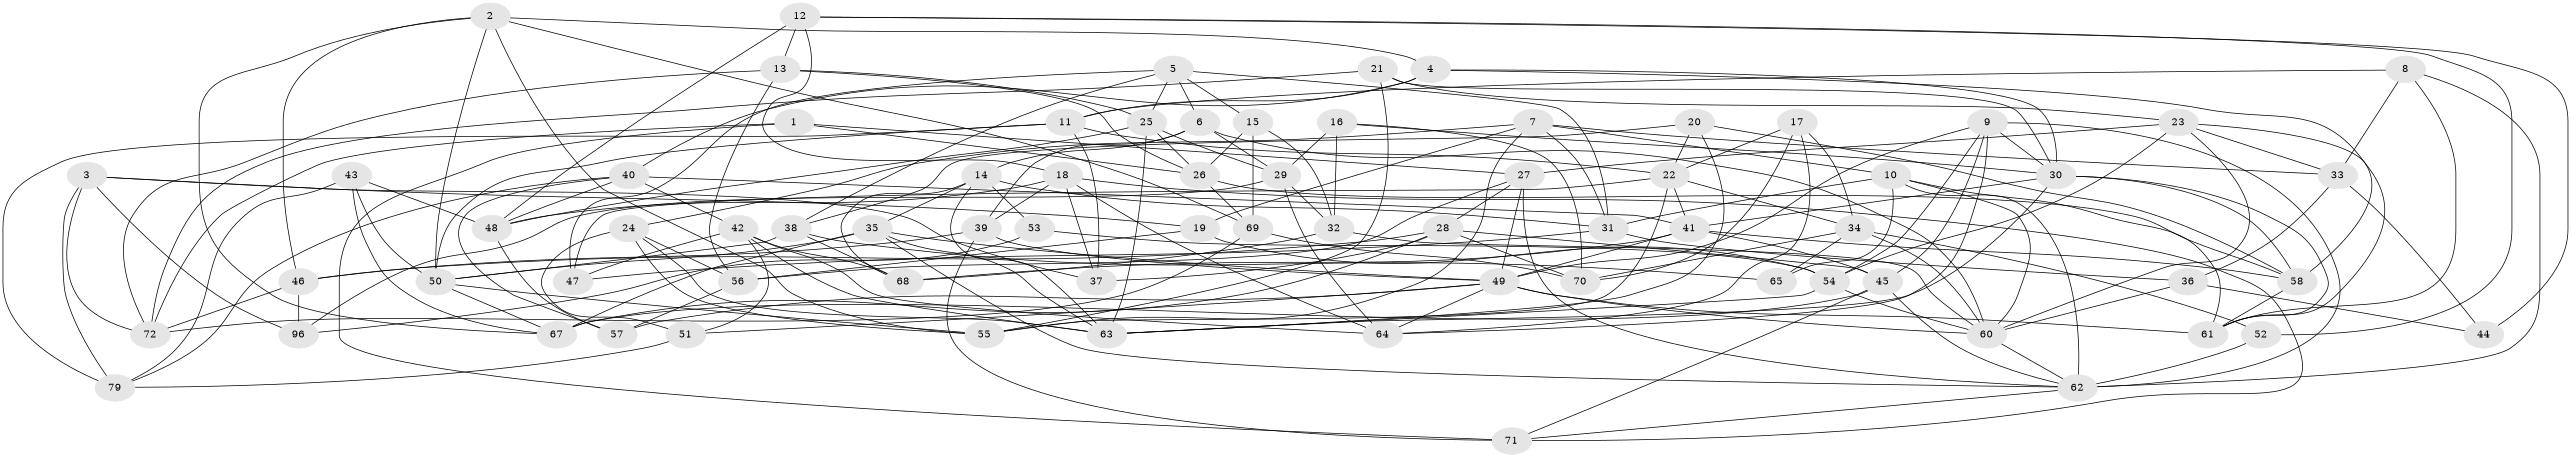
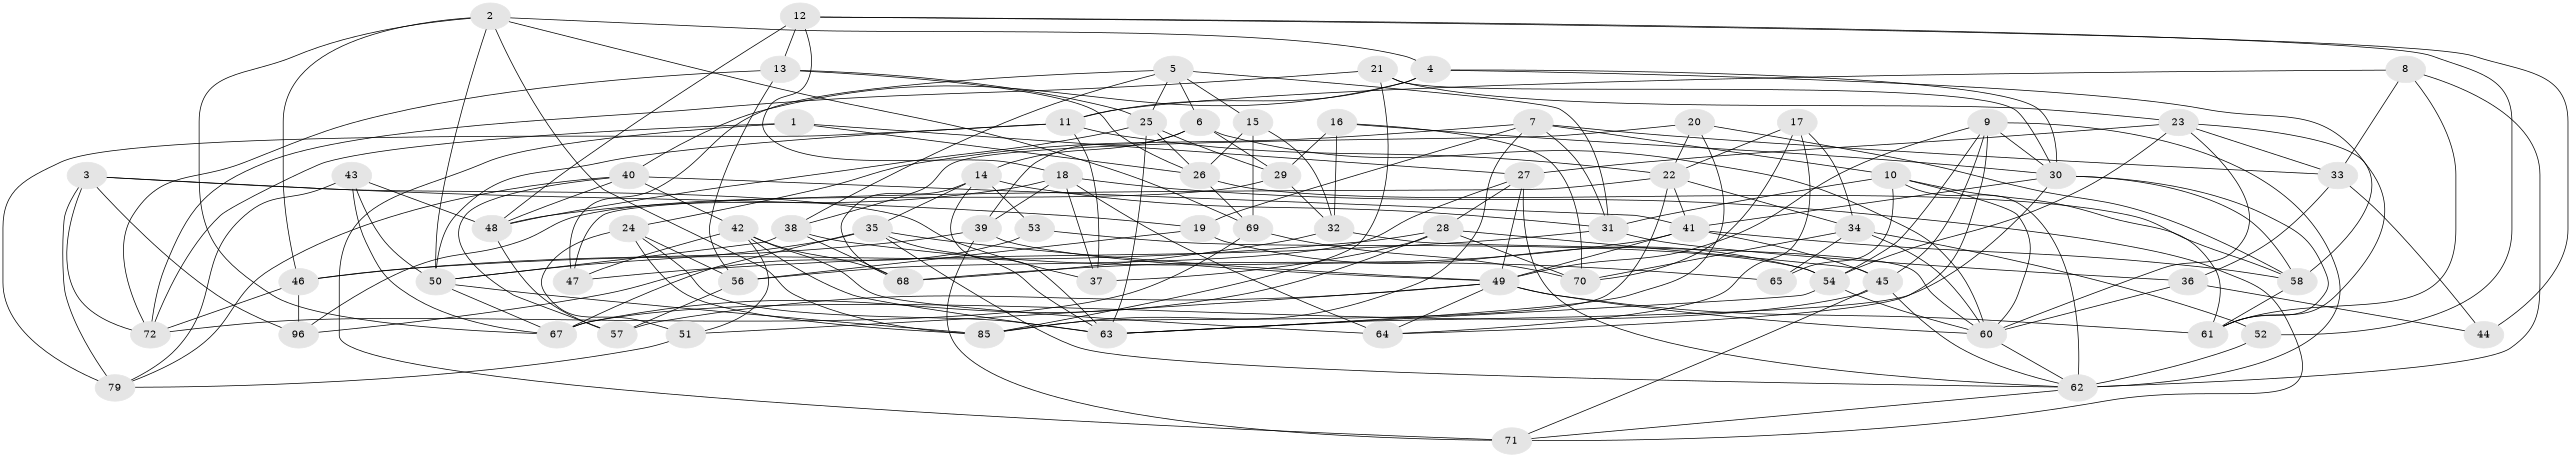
  graph {
    node [color=gray90 style=filled]
    edge [weight=1.0]
    1
    26
    27
    71
    72
    69
    58
    62
    49
    56
    28
    2
    4
    46
    50
-   55
+   55 [label=85]
    67
    11
    30
    40
    n21 [label=96]
    70
    3
    19
    37
    n26 [label=79]
    54
    22
    61
    63
    41
    48
    42
    57
    5
    6
    15
    25
    31
    38
    47
    14
    29
    39
    60
    32
    36
    65
    68
    35
    53
    64
    7
    10
    24
    33
    51
    44
    8
    9
    45
    34
    12
    13
    18
    52
    16
    17
    20
    21
    23
    43
    1 -- 26
    1 -- 27
    1 -- 71
    1 -- 72
    26 -- 69
    26 -- 58
    27 -- 62
    27 -- 49
    27 -- 56
    27 -- 28
    69 -- 72
    69 -- 70 [weight=2.0]
    58 -- 61
    62 -- 71
    49 -- 61
    49 -- 57
    49 -- 60
    49 -- 64
    49 -- 51
    56 -- 57
    28 -- 46
    28 -- 67
    28 -- 70
    28 -- 37
    28 -- 45
    2 -- 69
    2 -- 4
    2 -- 46
    2 -- 50
    2 -- 55
    2 -- 67
    4 -- 58
    4 -- 11
    4 -- 30
    4 -- 40
    46 -- 72
    46 -- n21 [weight=2.0]
    50 -- 55
    50 -- 67
    11 -- 50
    11 -- 37
    11 -- n26
    11 -- 22
    30 -- 58
    30 -- 61
    30 -- 63
    30 -- 41
    40 -- n26
    40 -- 41
    40 -- 48
    40 -- 42
    40 -- 57
    3 -- 72
    3 -- n21
    3 -- 19
    3 -- 37
    3 -- n26 [weight=2.0]
    19 -- 56
    19 -- 54
    54 -- 63
    54 -- 60
    22 -- 55
    22 -- 41
    22 -- 47
    22 -- 34 [weight=2.0]
    41 -- 58
    41 -- 49
    41 -- 68 [weight=2.0]
    41 -- 45
    48 -- 57
    42 -- 63
    42 -- 47
    42 -- 68
    42 -- 64
    42 -- 51
    5 -- 6
    5 -- 15
    5 -- 25
    5 -- 31
    5 -- 38
    5 -- 47
    6 -- 14
    6 -- 29
    6 -- 39 [weight=2.0]
    6 -- 60
    15 -- 26
    15 -- 69
    15 -- 32
    25 -- 26
    25 -- 63
    25 -- 48
    25 -- 29
    31 -- 47
    31 -- 36
    38 -- 50 [weight=2.0]
    38 -- 65
    38 -- 68
    14 -- 63
    14 -- 31
    14 -- 68
    14 -- 35
    14 -- 53
    29 -- n21
    29 -- 32
-   29 -- 64
    39 -- 71
    39 -- 49
    39 -- 46
    60 -- 62
    32 -- 60 [weight=2.0]
    32 -- 68
    36 -- 60
    36 -- 44
    35 -- 62
    35 -- 49
    35 -- 50
    35 -- 67
    35 -- 63
    53 -- n21 [weight=2.0]
    53 -- 54
    7 -- 55
    7 -- 19
    7 -- 31
    7 -- 10
    7 -- 24
    7 -- 33
    10 -- 62
    10 -- 61
    10 -- 31
    10 -- 60
    10 -- 65
    24 -- 56 [weight=2.0]
    24 -- 55
    24 -- 63
    24 -- 51
    33 -- 36
    33 -- 44 [weight=2.0]
    51 -- n26
    8 -- 62
    8 -- 11
    8 -- 61
    8 -- 33
    9 -- 62
    9 -- 49
    9 -- 30
    9 -- 54
    9 -- 64
    9 -- 45
    45 -- 71
    45 -- 62
    45 -- 67
    34 -- 70
    34 -- 60
    34 -- 65 [weight=2.0]
    34 -- 52
    12 -- 48
    12 -- 44
    12 -- 13 [weight=2.0]
    12 -- 18
    12 -- 52
    13 -- 26
    13 -- 72
    13 -- 56
    13 -- 25
    18 -- 71
    18 -- 37
    18 -- 48
    18 -- 39
    18 -- 64
    52 -- 62 [weight=2.0]
    16 -- 30
    16 -- 70
    16 -- 29
    16 -- 32
    17 -- 70
    17 -- 22
    17 -- 64
    17 -- 34
    20 -- 58
    20 -- 22
    20 -- 63
    20 -- 38
    21 -- 72
    21 -- 55
    21 -- 30
    21 -- 23
    23 -- 27
    23 -- 54
    23 -- 61
    23 -- 60
    23 -- 33
    43 -- 50
    43 -- 67
    43 -- n26
    43 -- 48
  }
